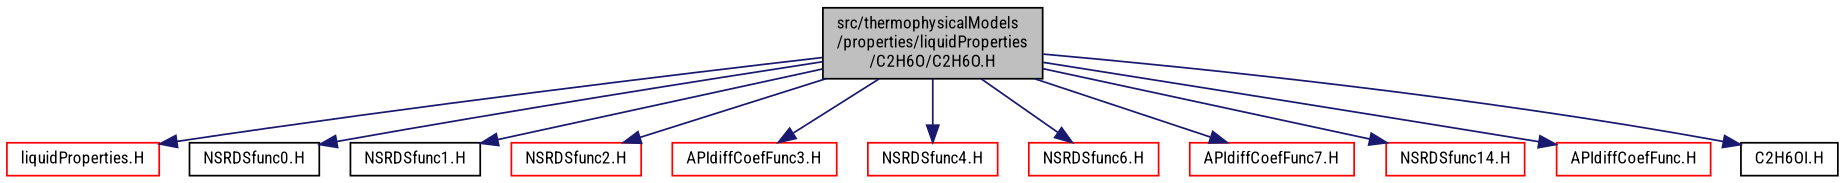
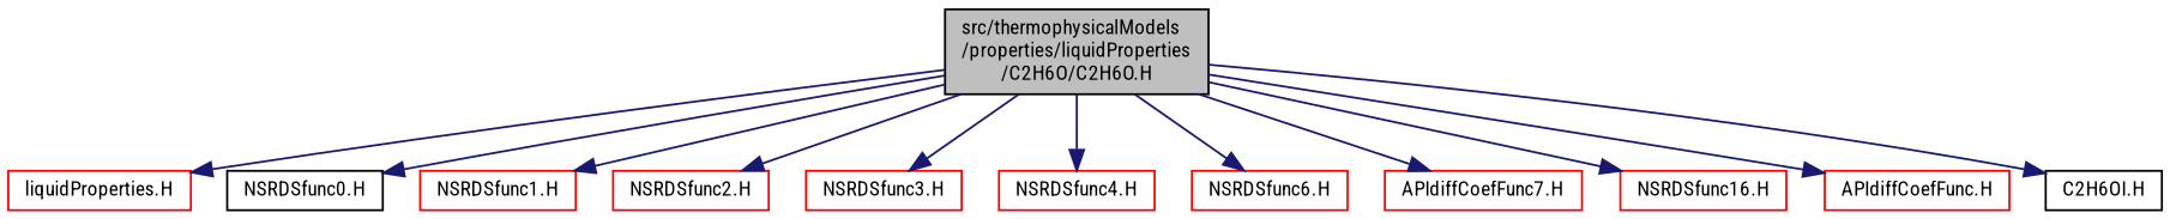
  digraph {
    fontname="Roboto Condensed"
    node [color=red fontname="Roboto Condensed" fontsize=10 shape=record]
    edge [color=midnightblue fontname="Roboto Condensed" fontsize=10 labelfontname=Helvetica labelfontsize=10 style=solid]
    n1 [color=black fillcolor=grey75 fontcolor=black height=0.2 label="src/thermophysicalModels\l/properties/liquidProperties\l/C2H6O/C2H6O.H" style=filled width=0.4]
    n2 [height=0.2 label="liquidProperties.H" width=0.4]
    n3 [color=black height=0.2 label="NSRDSfunc0.H" width=0.4]
-   n4 [color=black height=0.2 label="NSRDSfunc1.H" width=0.4]
+   n4 [height=0.2 label="NSRDSfunc1.H" width=0.4]
    n5 [height=0.2 label="NSRDSfunc2.H" width=0.4]
-   n6 [height=0.2 label="APIdiffCoefFunc3.H" width=0.4]
+   n6 [height=0.2 label="NSRDSfunc3.H" width=0.4]
    n7 [height=0.2 label="NSRDSfunc4.H" width=0.4]
    n8 [height=0.2 label="NSRDSfunc6.H" width=0.4]
    n9 [height=0.2 label="APIdiffCoefFunc7.H" width=0.4]
-   n10 [height=0.2 label="NSRDSfunc14.H" width=0.4]
+   n10 [height=0.2 label="NSRDSfunc16.H" width=0.4]
    n11 [height=0.2 label="APIdiffCoefFunc.H" width=0.4]
    n12 [color=black height=0.2 label="C2H6OI.H" width=0.4]
    n1 -> n2
    n1 -> n3
    n1 -> n4
    n1 -> n5
    n1 -> n6
    n1 -> n7
    n1 -> n8
    n1 -> n9
    n1 -> n10
    n1 -> n11
    n1 -> n12
  }
